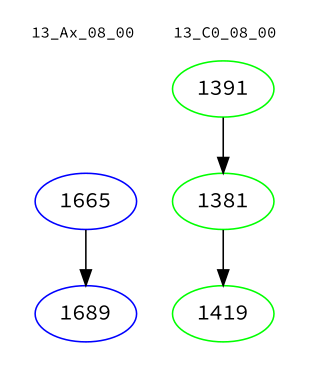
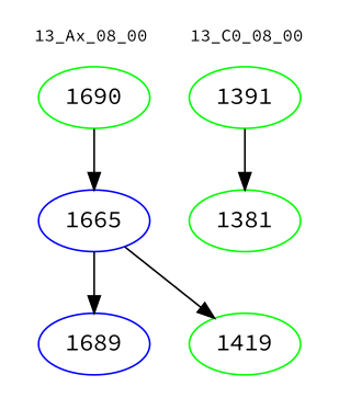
  digraph {
    fontname="Source Code Pro"
    node [color=green fontname="Source Code Pro"]
    edge [color=black fontname="Source Code Pro"]
+   n1 [label=1690]
    n2 [color=blue label=1665]
    n3 [color=blue label=1689]
    n4 [label=1391]
    n5 [label=1381]
    n6 [label=1419]
    subgraph cluster_1 {
      color=white
      fontsize=10
      label="13_Ax_08_00"
+     n1
      n2
      n3
    }
    subgraph cluster_2 {
      color=white
      fontsize=10
      label="13_C0_08_00"
      n4
      n5
      n6
    }
+   n1 -> n2
    n2 -> n3
    n4 -> n5
-   n5 -> n6
+   n2 -> n6
  }
